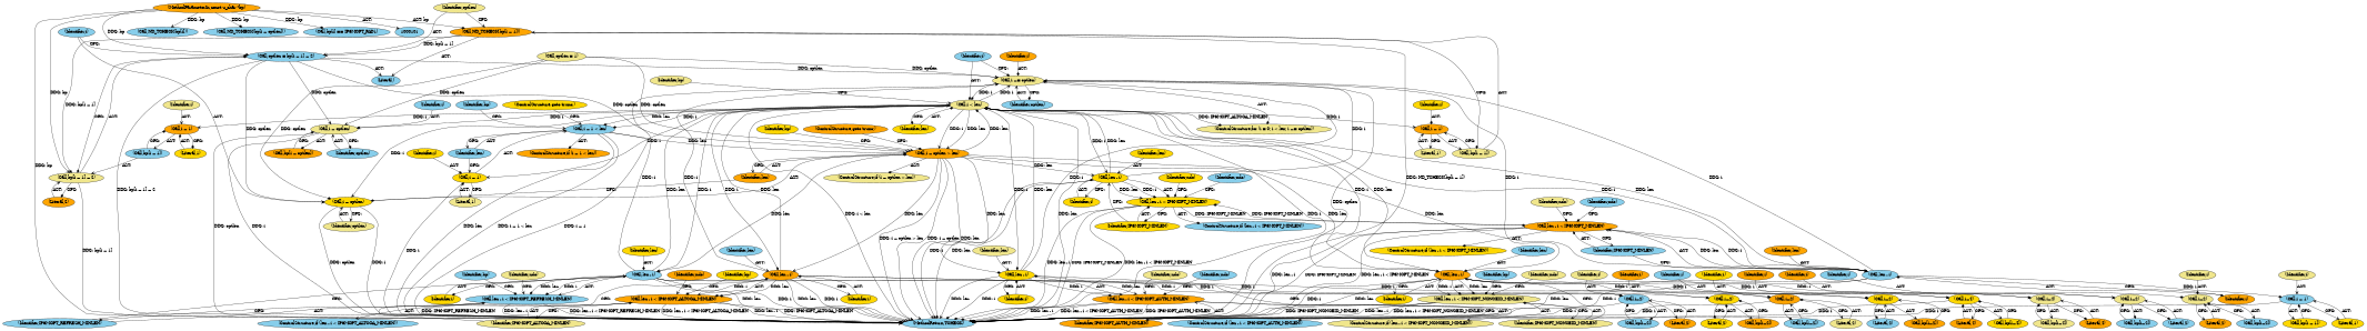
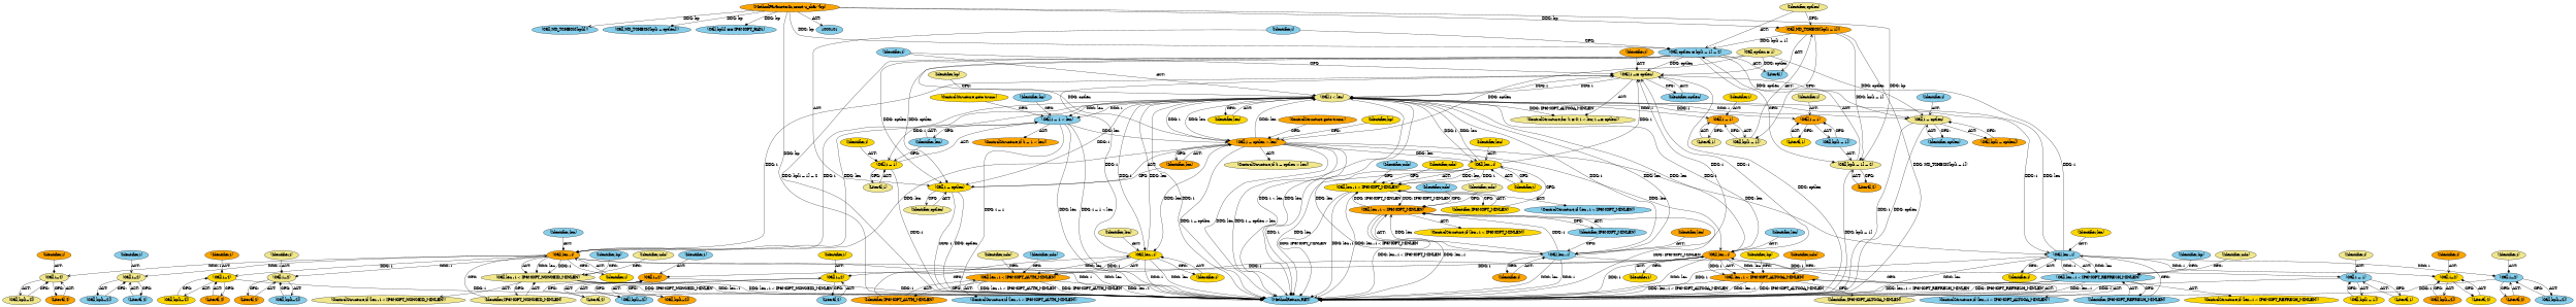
  digraph {
    node [fillcolor=skyblue style=filled]
    edge [arrowhead=vee]
    n1 [fillcolor=orange label="(Call,ND_TCHECK(bp[i + 1]))"]
    n2 [label="(Call,optlen = bp[i + 1] + 2)"]
    n3 [fillcolor=khaki label="(Call,bp[i + 1] + 2)"]
    n4 [label="(Literal,)"]
    n5 [fillcolor=khaki label="(Call,bp[i + 1])"]
-   n6 [label="(MethodReturn,TCHECK)"]
+   n6 [label="(MethodReturn,RET)"]
    n7 [fillcolor=khaki label="(Call,i += optlen)"]
    n8 [fillcolor=orange label="(Call,i + optlen > len)"]
    n9 [fillcolor=gold label="(Call,i + optlen)"]
    n10 [fillcolor=khaki label="(Call,i + optlen)"]
    n11 [fillcolor=orange label="(Literal,2)"]
    n12 [fillcolor=orange label="(Call,i + 1)"]
    n13 [fillcolor=orange label="(MethodParameterIn,const u_char *bp)"]
    n14 [label="(Call,ND_TCHECK(bp[i]))"]
    n15 [label="(Call,ND_TCHECK(bp[i + optlen]))"]
    n16 [label="(Call,bp[i] == IP6MOPT_PAD1)"]
    1000101
    n18 [fillcolor=khaki label="(Call,i < len)"]
    n19 [label="(Identifier,optlen)"]
    n20 [fillcolor=khaki label="(ControlStructure,for (i = 0; i < len; i += optlen))"]
    n21 [fillcolor=gold label="(Call,len - i)"]
    n22 [label="(Call,len - i)"]
    n23 [fillcolor=orange label="(Call,len - i)"]
    n24 [fillcolor=orange label="(Call,len - i)"]
    n25 [fillcolor=gold label="(Call,len - i)"]
    n26 [label="(Call,len - i)"]
    n27 [fillcolor=orange label="(Identifier,len)"]
    n28 [fillcolor=khaki label="(ControlStructure,if (i + optlen > len))"]
    n29 [fillcolor=khaki label="(Identifier,optlen)"]
    n30 [fillcolor=orange label="(Call,bp[i + optlen])"]
    n31 [label="(Identifier,optlen)"]
    n32 [label="(Call,i + 1 < len)"]
    n33 [fillcolor=gold label="(Call,i + 1)"]
    n34 [fillcolor=orange label="(Call,i + 1)"]
    n35 [fillcolor=gold label="(Identifier,len)"]
    n36 [fillcolor=orange label="(ControlStructure,if (i + 1 < len))"]
    n37 [label="(Identifier,len)"]
    n38 [fillcolor=gold label="(Call,len - i < IP6MOPT_MINLEN)"]
    n39 [fillcolor=gold label="(Identifier,i)"]
    n40 [label="(Call,len - i < IP6MOPT_REFRESH_MINLEN)"]
    n41 [fillcolor=gold label="(Call,i+2)"]
    n42 [label="(Call,i+2)"]
    n43 [fillcolor=gold label="(Identifier,i)"]
    n44 [fillcolor=orange label="(Call,len - i < IP6MOPT_ALTCOA_MINLEN)"]
    n45 [fillcolor=gold label="(Call,i+2)"]
    n46 [fillcolor=orange label="(Call,i+2)"]
    n47 [fillcolor=gold label="(Identifier,i)"]
    n48 [fillcolor=khaki label="(Call,len - i < IP6MOPT_NONCEID_MINLEN)"]
    n49 [fillcolor=khaki label="(Call,i+2)"]
    n50 [fillcolor=khaki label="(Call,i+4)"]
    n51 [fillcolor=khaki label="(Call,i+2)"]
    n52 [fillcolor=gold label="(Call,i+4)"]
    n53 [fillcolor=gold label="(Identifier,i)"]
    n54 [fillcolor=orange label="(Call,len - i < IP6MOPT_AUTH_MINLEN)"]
    n55 [fillcolor=gold label="(Identifier,i)"]
    n56 [fillcolor=orange label="(Call,len - i < IP6MOPT_MINLEN)"]
    n57 [label="(Call,i + 1)"]
    n58 [fillcolor=orange label="(Identifier,i)"]
    n59 [fillcolor=khaki label="(Literal,1)"]
    n60 [fillcolor=khaki label="(Literal,1)"]
    n61 [label="(Call,bp[i + 1])"]
    n62 [fillcolor=gold label="(Literal,1)"]
    n63 [fillcolor=gold label="(Identifier,IP6MOPT_MINLEN)"]
    n64 [label="(ControlStructure,if (len - i < IP6MOPT_MINLEN))"]
    n65 [label="(Identifier,IP6MOPT_MINLEN)"]
    n66 [fillcolor=gold label="(ControlStructure,if (len - i < IP6MOPT_MINLEN))"]
    n67 [label="(Identifier,IP6MOPT_REFRESH_MINLEN)"]
+   n68 [fillcolor=gold label="(ControlStructure,if (len - i < IP6MOPT_REFRESH_MINLEN))"]
    n69 [fillcolor=gold label="(Literal,2)"]
    n70 [fillcolor=orange label="(Call,bp[i+2])"]
    n71 [fillcolor=orange label="(Literal,2)"]
    n72 [label="(Call,bp[i+2])"]
    n73 [fillcolor=khaki label="(Identifier,IP6MOPT_ALTCOA_MINLEN)"]
    n74 [label="(ControlStructure,if (len - i < IP6MOPT_ALTCOA_MINLEN))"]
    n75 [fillcolor=orange label="(Call,bp[i+2])"]
    n76 [label="(Literal,2)"]
    n77 [label="(Call,bp[i+2])"]
    n78 [fillcolor=khaki label="(Literal,2)"]
    n79 [fillcolor=khaki label="(ControlStructure,if (len - i < IP6MOPT_NONCEID_MINLEN))"]
    n80 [fillcolor=khaki label="(Identifier,IP6MOPT_NONCEID_MINLEN)"]
    n81 [fillcolor=orange label="(Literal,2)"]
    n82 [label="(Call,bp[i+2])"]
    n83 [fillcolor=khaki label="(Call,bp[i+4])"]
    n84 [fillcolor=orange label="(Literal,4)"]
    n85 [label="(Call,bp[i+2])"]
    n86 [label="(Literal,2)"]
    n87 [fillcolor=gold label="(Call,bp[i+4])"]
    n88 [fillcolor=orange label="(Literal,4)"]
    n89 [fillcolor=orange label="(Identifier,IP6MOPT_AUTH_MINLEN)"]
    n90 [label="(ControlStructure,if (len - i < IP6MOPT_AUTH_MINLEN))"]
    n91 [fillcolor=gold label="(Call,bp[i + 1])"]
    n92 [fillcolor=gold label="(Literal,1)"]
    n93 [fillcolor=khaki label="(Identifier,len)"]
    n94 [label="(Identifier,len)"]
    n95 [fillcolor=orange label="(Identifier,i)"]
    n96 [fillcolor=khaki label="(Identifier,i)"]
    n97 [fillcolor=gold label="(Identifier,ndo)"]
    n98 [fillcolor=khaki label="(Identifier,ndo)"]
    n99 [label="(Identifier,i)"]
    n100 [label="(Identifier,bp)"]
    n101 [fillcolor=gold label="(Identifier,len)"]
    n102 [fillcolor=khaki label="(Identifier,ndo)"]
    n103 [fillcolor=khaki label="(Identifier,i)"]
    n104 [fillcolor=khaki label="(Identifier,i)"]
    n105 [label="(Identifier,bp)"]
    n106 [fillcolor=orange label="(Identifier,i)"]
    n107 [label="(Identifier,len)"]
    n108 [fillcolor=khaki label="(Identifier,bp)"]
    n109 [label="(Identifier,i)"]
    n110 [fillcolor=gold label="(Identifier,i)"]
    n111 [fillcolor=gold label="(Identifier,len)"]
    n112 [fillcolor=orange label="(Identifier,i)"]
    n113 [fillcolor=orange label="(ControlStructure,goto trunc;)"]
    n114 [label="(Identifier,bp)"]
    n115 [fillcolor=khaki label="(Call,optlen = 1)"]
    n116 [fillcolor=gold label="(Identifier,bp)"]
    n117 [label="(Identifier,i)"]
    n118 [fillcolor=khaki label="(Identifier,ndo)"]
    n119 [label="(Identifier,i)"]
    n120 [fillcolor=gold label="(Identifier,i)"]
    n121 [fillcolor=gold label="(Identifier,bp)"]
    n122 [fillcolor=gold label="(Identifier,i)"]
    n123 [label="(Identifier,i)"]
    n124 [fillcolor=orange label="(Identifier,ndo)"]
    n125 [fillcolor=khaki label="(Identifier,i)"]
    n126 [label="(Identifier,ndo)"]
    n127 [fillcolor=gold label="(ControlStructure,goto trunc;)"]
    n128 [fillcolor=khaki label="(Identifier,optlen)"]
    n129 [label="(Identifier,ndo)"]
    n130 [fillcolor=orange label="(Identifier,i)"]
    n131 [fillcolor=khaki label="(Identifier,ndo)"]
    n132 [label="(Identifier,ndo)"]
    n133 [fillcolor=orange label="(Identifier,len)"]
    n1 -> n2 [label="DDG: bp[i + 1]"]
    n1 -> n3 [arrowhead=diamond label="DDG: bp[i + 1]"]
    n1 -> n4 [label="AST: "]
    n1 -> n5 [arrowhead=diamond label="CFG: "]
    n1 -> n6 [arrowhead=diamond label="DDG: ND_TCHECK(bp[i + 1])"]
    n2 -> n3 [arrowhead=diamond label="CFG: "]
    n2 -> n4 [label="AST: "]
    n2 -> n6 [arrowhead=diamond label="DDG: bp[i + 1] + 2"]
    n2 -> n7 [label="DDG: optlen"]
    n2 -> n8 [label="DDG: optlen"]
    n2 -> n9 [label="DDG: optlen"]
    n2 -> n10 [label="DDG: optlen"]
    n3 -> n2 [arrowhead=diamond label="AST: "]
    n3 -> n6 [arrowhead=diamond label="DDG: bp[i + 1]"]
    n3 -> n11 [arrowhead=diamond label="CFG: "]
    n5 -> n1 [label="AST: "]
    n5 -> n12 [label="CFG: "]
    n7 -> n6 [label="DDG: optlen"]
    n7 -> n18 [arrowhead=diamond label="DDG: i"]
    n7 -> n19 [arrowhead=diamond label="CFG: "]
    n7 -> n20 [arrowhead=diamond label="AST: "]
    n8 -> n6 [label="DDG: i + optlen > len"]
    n8 -> n6 [label="DDG: i + optlen"]
    n8 -> n6 [label="DDG: len"]
    n8 -> n18 [arrowhead=diamond label="DDG: len"]
    n8 -> n21 [label="DDG: len"]
    n8 -> n22 [arrowhead=diamond label="DDG: len"]
    n8 -> n23 [label="DDG: len"]
    n8 -> n24 [label="DDG: len"]
    n8 -> n25 [arrowhead=diamond label="DDG: len"]
    n8 -> n26 [arrowhead=diamond label="DDG: len"]
    n8 -> n27 [label="CFG: "]
    n8 -> n28 [arrowhead=diamond label="AST: "]
    n9 -> n6 [label="DDG: optlen"]
    n9 -> n6 [label="DDG: i"]
    n9 -> n8 [label="AST: "]
    n9 -> n29 [label="CFG: "]
    n10 -> n6 [arrowhead=diamond label="DDG: i"]
    n10 -> n6 [arrowhead=diamond label="DDG: optlen"]
    n10 -> n30 [arrowhead=diamond label="AST: "]
    n10 -> n31 [arrowhead=diamond label="CFG: "]
    n11 -> n3 [label="AST: "]
    n12 -> n5 [label="AST: "]
    n12 -> n60 [label="CFG: "]
-   n13 -> n1 [arrowhead=diamond label="AST: bp"]
+   n13 -> n1 [arrowhead=diamond label="DDG: bp"]
    n13 -> n2 [arrowhead=diamond label="DDG: bp"]
    n13 -> n3 [label="DDG: bp"]
    n13 -> n6 [arrowhead=diamond label="DDG: bp"]
    n13 -> n14 [label="DDG: bp"]
    n13 -> n15 [arrowhead=diamond label="DDG: bp"]
    n13 -> n16 [arrowhead=diamond label="DDG: bp"]
    n13 -> 1000101 [label="AST: "]
    n18 -> n6 [arrowhead=diamond label="DDG: len"]
    n18 -> n6 [label="DDG: i < len"]
    n18 -> n6 [arrowhead=diamond label="DDG: i"]
    n18 -> n7 [label="DDG: i"]
    n18 -> n8 [label="DDG: i"]
    n18 -> n8 [label="DDG: len"]
    n18 -> n9 [label="DDG: i"]
    n18 -> n10 [arrowhead=diamond label="DDG: i"]
    n18 -> n12 [label="DDG: i"]
    n18 -> n20 [arrowhead=diamond label="DDG: IP6MOPT_ALTCOA_MINLEN"]
    n18 -> n21 [label="DDG: i"]
    n18 -> n22 [label="DDG: i"]
    n18 -> n23 [arrowhead=diamond label="DDG: i"]
    n18 -> n24 [arrowhead=diamond label="DDG: i"]
    n18 -> n25 [arrowhead=diamond label="DDG: i"]
    n18 -> n26 [label="DDG: i"]
    n18 -> n32 [arrowhead=diamond label="DDG: i"]
    n18 -> n32 [arrowhead=diamond label="DDG: len"]
    n18 -> n33 [label="DDG: i"]
    n18 -> n34 [label="DDG: i"]
    n18 -> n35 [arrowhead=diamond label="CFG: "]
    n19 -> n7 [label="AST: "]
    n21 -> n6 [arrowhead=diamond label="DDG: len"]
    n21 -> n6 [arrowhead=diamond label="DDG: i"]
    n21 -> n7 [label="DDG: i"]
    n21 -> n18 [label="DDG: len"]
    n21 -> n38 [arrowhead=diamond label="AST: "]
    n21 -> n38 [label="DDG: len"]
    n21 -> n38 [arrowhead=diamond label="DDG: i"]
    n21 -> n39 [label="CFG: "]
    n22 -> n6 [label="DDG: i"]
    n22 -> n6 [label="DDG: len"]
    n22 -> n7 [label="DDG: i"]
    n22 -> n18 [label="DDG: len"]
    n22 -> n40 [label="AST: "]
    n22 -> n40 [arrowhead=diamond label="DDG: len"]
    n22 -> n40 [arrowhead=diamond label="DDG: i"]
    n22 -> n41 [arrowhead=diamond label="DDG: i"]
    n22 -> n42 [arrowhead=diamond label="DDG: i"]
    n22 -> n43 [arrowhead=diamond label="CFG: "]
    n23 -> n6 [label="DDG: len"]
    n23 -> n6 [label="DDG: i"]
    n23 -> n7 [label="DDG: i"]
    n23 -> n18 [label="DDG: len"]
    n23 -> n44 [arrowhead=diamond label="AST: "]
    n23 -> n44 [arrowhead=diamond label="DDG: len"]
    n23 -> n44 [label="DDG: i"]
    n23 -> n45 [arrowhead=diamond label="DDG: i"]
    n23 -> n46 [arrowhead=diamond label="DDG: i"]
    n23 -> n47 [label="CFG: "]
    n24 -> n6 [arrowhead=diamond label="DDG: len"]
    n24 -> n6 [label="DDG: i"]
    n24 -> n7 [arrowhead=diamond label="DDG: i"]
    n24 -> n18 [label="DDG: len"]
    n24 -> n48 [arrowhead=diamond label="AST: "]
    n24 -> n48 [arrowhead=diamond label="DDG: len"]
    n24 -> n48 [label="DDG: i"]
    n24 -> n49 [arrowhead=diamond label="DDG: i"]
    n24 -> n50 [label="DDG: i"]
    n24 -> n51 [label="DDG: i"]
    n24 -> n52 [label="DDG: i"]
    n24 -> n53 [label="CFG: "]
    n25 -> n6 [arrowhead=diamond label="DDG: i"]
    n25 -> n6 [label="DDG: len"]
    n25 -> n7 [label="DDG: i"]
    n25 -> n18 [arrowhead=diamond label="DDG: len"]
    n25 -> n54 [label="AST: "]
    n25 -> n54 [label="DDG: len"]
    n25 -> n54 [arrowhead=diamond label="DDG: i"]
    n25 -> n55 [arrowhead=diamond label="CFG: "]
    n26 -> n6 [label="DDG: len"]
    n26 -> n6 [arrowhead=diamond label="DDG: i"]
    n26 -> n7 [label="DDG: i"]
    n26 -> n18 [arrowhead=diamond label="DDG: len"]
    n26 -> n56 [label="AST: "]
    n26 -> n56 [label="DDG: len"]
    n26 -> n56 [label="DDG: i"]
    n26 -> n57 [arrowhead=diamond label="DDG: i"]
    n26 -> n58 [arrowhead=diamond label="CFG: "]
    n27 -> n8 [arrowhead=diamond label="AST: "]
    n27 -> n9 [arrowhead=diamond label="CFG: "]
    n29 -> n9 [label="AST: "]
    n30 -> n10 [arrowhead=diamond label="CFG: "]
    n31 -> n10 [label="AST: "]
    n32 -> n6 [label="DDG: len"]
    n32 -> n6 [label="DDG: i + 1 < len"]
    n32 -> n6 [arrowhead=diamond label="DDG: i + 1"]
    n32 -> n8 [label="DDG: len"]
    n32 -> n36 [arrowhead=diamond label="AST: "]
    n32 -> n37 [label="CFG: "]
    n33 -> n6 [arrowhead=diamond label="DDG: i"]
    n33 -> n32 [label="AST: "]
    n33 -> n59 [label="CFG: "]
    n34 -> n61 [label="AST: "]
    n34 -> n62 [arrowhead=diamond label="CFG: "]
    n35 -> n18 [arrowhead=diamond label="AST: "]
    n37 -> n32 [label="AST: "]
    n37 -> n33 [label="CFG: "]
    n38 -> n6 [arrowhead=diamond label="DDG: len - i"]
    n38 -> n6 [arrowhead=diamond label="DDG: IP6MOPT_MINLEN"]
    n38 -> n6 [label="DDG: len - i < IP6MOPT_MINLEN"]
    n38 -> n56 [arrowhead=diamond label="DDG: IP6MOPT_MINLEN"]
    n38 -> n63 [arrowhead=diamond label="CFG: "]
    n38 -> n64 [arrowhead=diamond label="AST: "]
    n39 -> n21 [arrowhead=diamond label="AST: "]
    n40 -> n6 [arrowhead=diamond label="DDG: IP6MOPT_REFRESH_MINLEN"]
    n40 -> n6 [label="DDG: len - i"]
    n40 -> n6 [label="DDG: len - i < IP6MOPT_REFRESH_MINLEN"]
    n40 -> n67 [arrowhead=diamond label="CFG: "]
+   n40 -> n68 [arrowhead=diamond label="AST: "]
    n41 -> n69 [arrowhead=diamond label="CFG: "]
    n41 -> n70 [label="AST: "]
    n42 -> n6 [label="DDG: i"]
    n42 -> n71 [label="CFG: "]
    n42 -> n72 [arrowhead=diamond label="AST: "]
    n43 -> n22 [label="AST: "]
    n44 -> n6 [label="DDG: len - i < IP6MOPT_ALTCOA_MINLEN"]
    n44 -> n6 [label="DDG: len - i"]
    n44 -> n6 [label="DDG: IP6MOPT_ALTCOA_MINLEN"]
    n44 -> n73 [label="CFG: "]
    n44 -> n74 [label="AST: "]
    n45 -> n75 [label="AST: "]
    n45 -> n76 [arrowhead=diamond label="CFG: "]
    n46 -> n6 [arrowhead=diamond label="DDG: i"]
    n46 -> n77 [arrowhead=diamond label="AST: "]
    n46 -> n78 [label="CFG: "]
    n47 -> n23 [arrowhead=diamond label="AST: "]
    n48 -> n6 [arrowhead=diamond label="DDG: IP6MOPT_NONCEID_MINLEN"]
    n48 -> n6 [label="DDG: len - i"]
    n48 -> n6 [label="DDG: len - i < IP6MOPT_NONCEID_MINLEN"]
    n48 -> n79 [label="AST: "]
    n48 -> n80 [label="CFG: "]
    n49 -> n81 [label="CFG: "]
    n49 -> n82 [label="AST: "]
    n50 -> n83 [label="AST: "]
    n50 -> n84 [arrowhead=diamond label="CFG: "]
    n51 -> n85 [arrowhead=diamond label="AST: "]
    n51 -> n86 [arrowhead=diamond label="CFG: "]
    n52 -> n6 [arrowhead=diamond label="DDG: i"]
    n52 -> n87 [label="AST: "]
    n52 -> n88 [label="CFG: "]
    n53 -> n24 [label="AST: "]
    n54 -> n6 [arrowhead=diamond label="DDG: len - i < IP6MOPT_AUTH_MINLEN"]
    n54 -> n6 [arrowhead=diamond label="DDG: IP6MOPT_AUTH_MINLEN"]
    n54 -> n6 [arrowhead=diamond label="DDG: len - i"]
    n54 -> n89 [arrowhead=diamond label="CFG: "]
    n54 -> n90 [arrowhead=diamond label="AST: "]
    n55 -> n25 [arrowhead=diamond label="AST: "]
    n56 -> n6 [arrowhead=diamond label="DDG: len - i"]
    n56 -> n6 [arrowhead=diamond label="DDG: IP6MOPT_MINLEN"]
    n56 -> n6 [label="DDG: len - i < IP6MOPT_MINLEN"]
    n56 -> n38 [arrowhead=diamond label="DDG: IP6MOPT_MINLEN"]
    n56 -> n65 [label="CFG: "]
    n56 -> n66 [arrowhead=diamond label="AST: "]
    n57 -> n6 [label="DDG: i"]
    n57 -> n91 [label="AST: "]
    n57 -> n92 [label="CFG: "]
    n58 -> n26 [arrowhead=diamond label="AST: "]
    n59 -> n33 [arrowhead=diamond label="AST: "]
    n60 -> n12 [label="AST: "]
    n61 -> n3 [label="AST: "]
    n61 -> n34 [arrowhead=diamond label="CFG: "]
    n62 -> n34 [arrowhead=diamond label="AST: "]
    n63 -> n21 [label="CFG: "]
    n63 -> n38 [arrowhead=diamond label="AST: "]
    n65 -> n26 [label="CFG: "]
    n65 -> n56 [arrowhead=diamond label="AST: "]
    n67 -> n22 [label="CFG: "]
    n67 -> n40 [arrowhead=diamond label="AST: "]
    n69 -> n41 [arrowhead=diamond label="AST: "]
    n70 -> n41 [arrowhead=diamond label="CFG: "]
    n71 -> n42 [label="AST: "]
    n72 -> n42 [arrowhead=diamond label="CFG: "]
    n73 -> n23 [arrowhead=diamond label="CFG: "]
    n73 -> n44 [arrowhead=diamond label="AST: "]
    n75 -> n45 [label="CFG: "]
    n76 -> n45 [label="AST: "]
    n77 -> n46 [label="CFG: "]
    n78 -> n46 [arrowhead=diamond label="AST: "]
    n80 -> n24 [label="CFG: "]
    n80 -> n48 [arrowhead=diamond label="AST: "]
    n81 -> n49 [label="AST: "]
    n82 -> n49 [arrowhead=diamond label="CFG: "]
    n83 -> n50 [arrowhead=diamond label="CFG: "]
    n84 -> n50 [label="AST: "]
    n85 -> n51 [arrowhead=diamond label="CFG: "]
    n86 -> n51 [label="AST: "]
    n87 -> n52 [arrowhead=diamond label="CFG: "]
    n88 -> n52 [arrowhead=diamond label="AST: "]
    n89 -> n25 [arrowhead=diamond label="CFG: "]
    n89 -> n54 [label="AST: "]
    n91 -> n57 [arrowhead=diamond label="CFG: "]
    n92 -> n57 [label="AST: "]
    n93 -> n25 [label="AST: "]
    n94 -> n24 [arrowhead=diamond label="AST: "]
    n95 -> n7 [arrowhead=diamond label="AST: "]
    n96 -> n57 [label="AST: "]
    n97 -> n38 [arrowhead=diamond label="CFG: "]
    n98 -> n56 [arrowhead=diamond label="CFG: "]
    n99 -> n46 [label="AST: "]
    n100 -> n48 [arrowhead=diamond label="CFG: "]
    n101 -> n21 [label="AST: "]
    n102 -> n54 [label="CFG: "]
    n103 -> n42 [arrowhead=diamond label="AST: "]
    n104 -> n49 [arrowhead=diamond label="AST: "]
    n105 -> n32 [label="CFG: "]
    n106 -> n52 [arrowhead=diamond label="AST: "]
    n107 -> n23 [label="AST: "]
    n108 -> n18 [label="CFG: "]
    n109 -> n7 [arrowhead=diamond label="CFG: "]
    n109 -> n18 [arrowhead=diamond label="AST: "]
    n110 -> n33 [arrowhead=diamond label="AST: "]
    n111 -> n22 [arrowhead=diamond label="AST: "]
    n112 -> n50 [arrowhead=diamond label="AST: "]
    n113 -> n8 [arrowhead=diamond label="CFG: "]
    n114 -> n40 [arrowhead=diamond label="CFG: "]
    n115 -> n7 [label="DDG: optlen"]
    n115 -> n8 [label="DDG: optlen"]
    n115 -> n9 [arrowhead=diamond label="DDG: optlen"]
    n115 -> n10 [label="DDG: optlen"]
    n116 -> n44 [arrowhead=diamond label="CFG: "]
    n117 -> n10 [label="AST: "]
    n118 -> n40 [label="CFG: "]
    n119 -> n2 [arrowhead=diamond label="CFG: "]
    n119 -> n9 [label="AST: "]
    n120 -> n45 [arrowhead=diamond label="AST: "]
    n121 -> n8 [label="CFG: "]
    n122 -> n12 [arrowhead=diamond label="AST: "]
    n123 -> n51 [label="AST: "]
    n124 -> n44 [label="CFG: "]
    n125 -> n34 [label="AST: "]
    n126 -> n38 [label="CFG: "]
    n127 -> n32 [label="CFG: "]
    n128 -> n1 [label="CFG: "]
    n128 -> n2 [label="AST: "]
    n129 -> n56 [arrowhead=diamond label="CFG: "]
    n130 -> n41 [label="AST: "]
    n131 -> n48 [label="CFG: "]
    n132 -> n54 [arrowhead=diamond label="CFG: "]
    n133 -> n26 [label="AST: "]
  }
